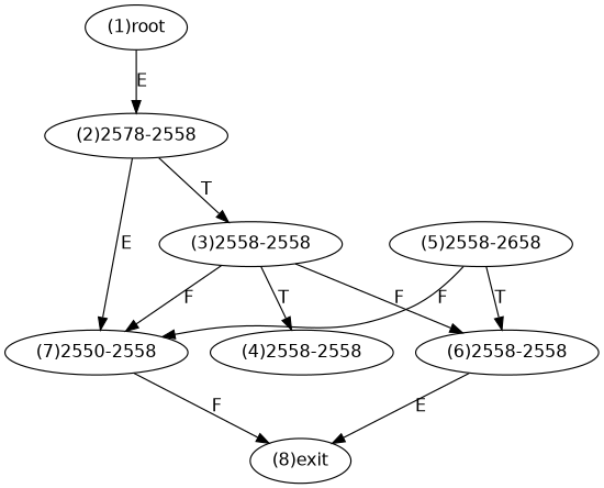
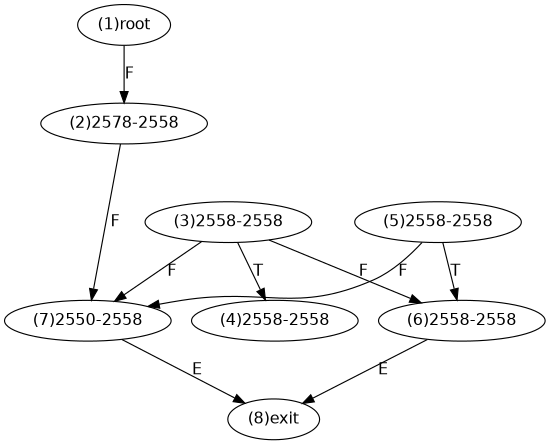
  digraph {
    fontname="DejaVu Sans"
    node [fontname="DejaVu Sans"]
    edge [fontname="DejaVu Sans"]
    n1 [label="(1)root"]
    n2 [label="(2)2578-2558"]
    n3 [label="(3)2558-2558"]
    n4 [label="(7)2550-2558"]
    n5 [label="(4)2558-2558"]
    n6 [label="(6)2558-2558"]
    n7 [label="(8)exit"]
-   n8 [label="(5)2558-2658"]
-   n1 -> n2 [label=E]
-   n2 -> n3 [label=T]
-   n2 -> n4 [label=E]
+   n8 [label="(5)2558-2558"]
+   n1 -> n2 [label=F]
+   n2 -> n4 [label=F]
    n3 -> n4 [label=F]
    n3 -> n5 [label=T]
    n3 -> n6 [label=F]
-   n4 -> n7 [label=F]
+   n4 -> n7 [label=E]
    n6 -> n7 [label=E]
    n8 -> n4 [label=F]
    n8 -> n6 [label=T]
  }
